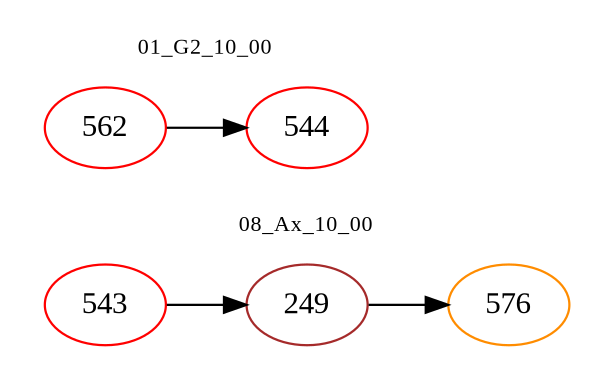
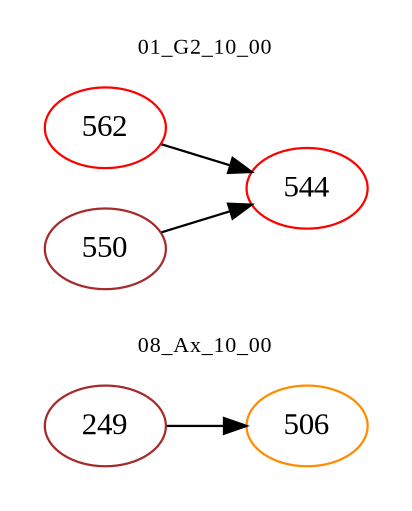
  digraph {
    fontname="Liberation Serif"
    rankdir=LR
    node [color=red fontname="Liberation Serif"]
    edge [color=black fontname="Liberation Serif"]
-   n1 [label=543]
    n2 [color=brown label=249]
-   n3 [color=darkorange label=576]
+   n3 [color=darkorange label=506]
    n4 [label=562]
+   n5 [color=brown label=550]
    n6 [label=544]
    subgraph cluster_1 {
      color=white
      fontsize=10
      label="08_Ax_10_00"
-     n1
      n2
      n3
    }
    subgraph cluster_2 {
      color=white
      fontsize=10
      label="01_G2_10_00"
      n4
+     n5
      n6
    }
-   n1 -> n2
    n2 -> n3
    n4 -> n6
+   n5 -> n6
  }
